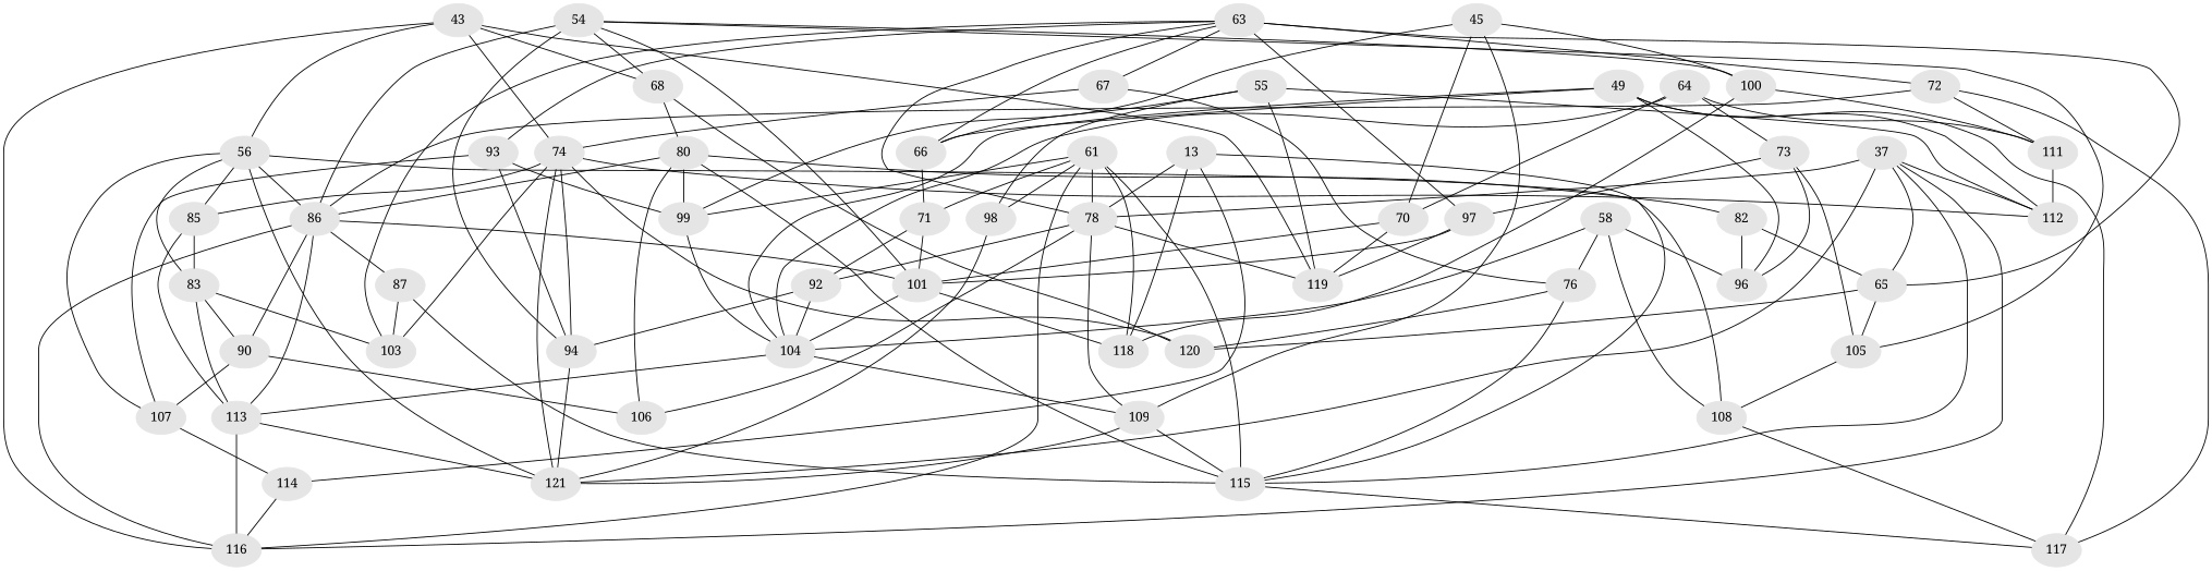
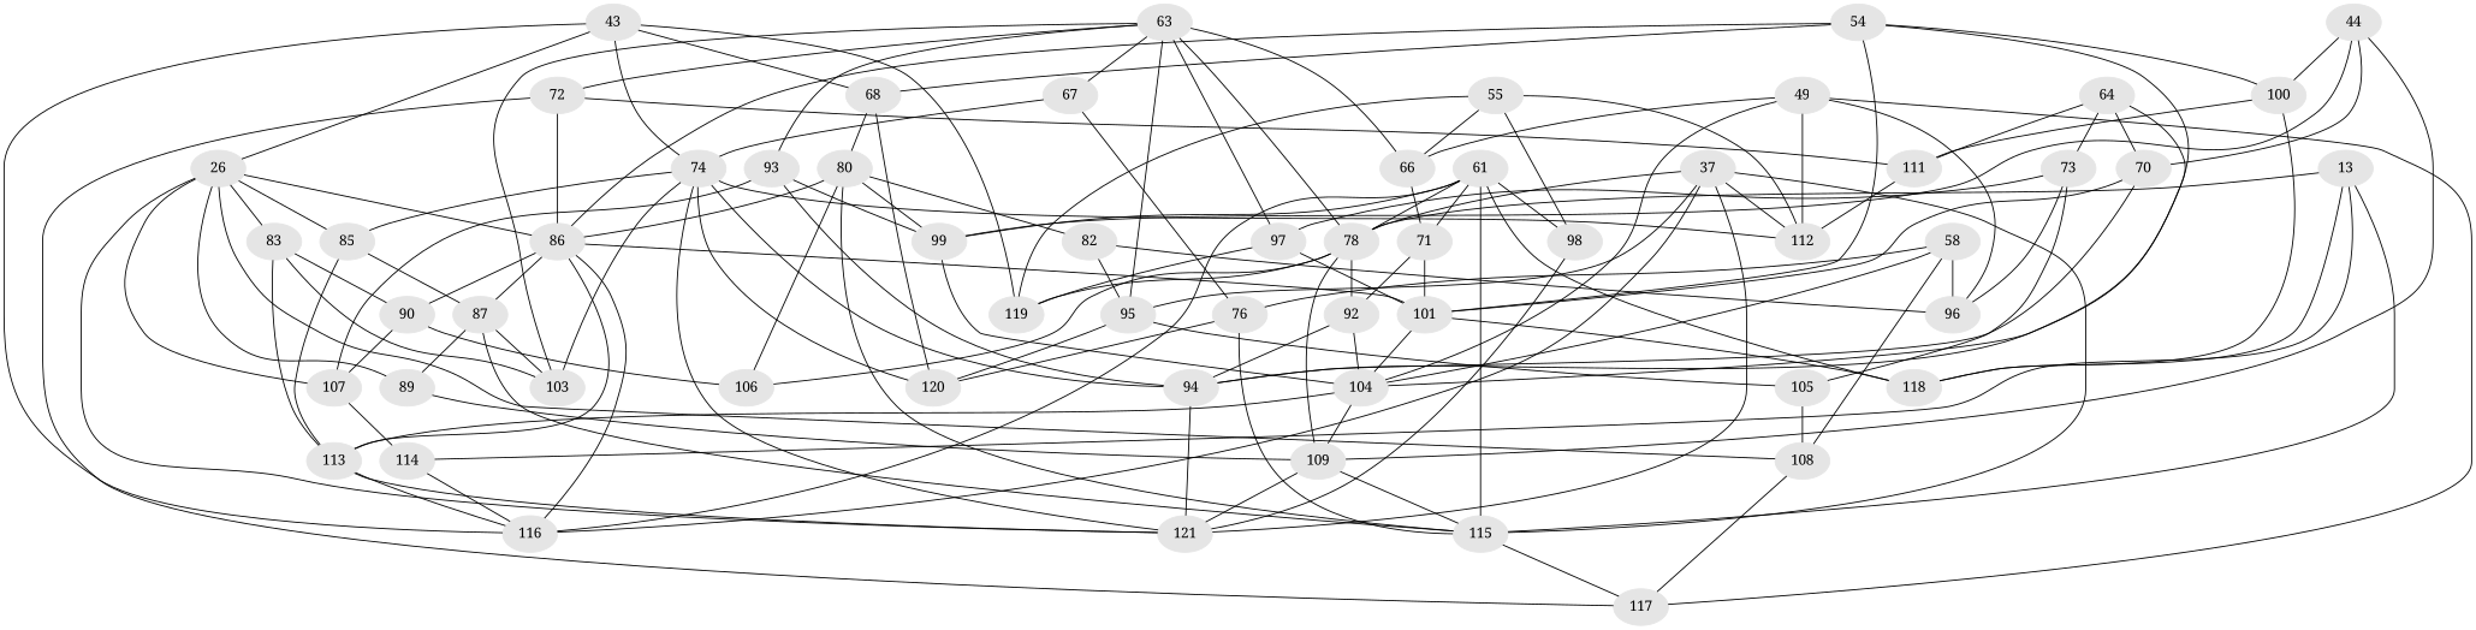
  graph {
    fontname="Noto Serif"
    node [color=gray90 fontname="Noto Serif" style=filled]
    edge [fontname="Noto Serif"]
    37 [super="+21+23"]
    78 [super="+42"]
-   95 [super="+39" label=65]
+   95 [super="+39"]
    112 [super="+3"]
    115 [super="+81"]
    116 [super="+57"]
    121 [super="+79+91"]
    119
    109 [super="+7+10"]
    92
    106
    105
    120 [super="+46"]
    117
    43 [super="+40"]
-   56 [super="+16+48+22"]
+   56 [super="+16+48+22" label=26]
    68
    74 [super="+30+52"]
    86 [super="+84+32"]
    83
    85
+   89
    107
    108
    80 [super="+5+8"]
    94 [super="+75"]
    103
-   45
+   45 [label=44]
    70
    99 [super="+77"]
    100
    101 [super="+36"]
    104 [super="+27+61"]
    118 [super="+102"]
    111
    49 [super="+6"]
    66
    96 [super="+47"]
    71
    113 [super="+2+20"]
    72 [super="+13"]
    82
    n43 [label=13]
    114
    54 [super="+15+38"]
    90 [super="+88"]
    87 [super="+41"]
    55
    98
    58
    76
    63 [super="+35+59"]
    67 [super="+50"]
    93
    97 [super="+14"]
    64
    73
    n58 [label=61 super="+65+60"]
    37 -- 78
    37 -- 95
    37 -- 112
    37 -- 115 [weight=2]
    37 -- 116
    37 -- 121 [weight=2]
    78 -- 119
    78 -- 109 [weight=2]
    78 -- 92
    78 -- 106
    95 -- 105
    95 -- 120
    115 -- 117
    109 -- 115
    109 -- 121 [weight=2]
    92 -- 94
    92 -- 104
    105 -- 108
    43 -- 116
    43 -- 119
    43 -- 56
    43 -- 68
    43 -- 74 [weight=2]
    56 -- 121 [weight=2]
    56 -- 86
    56 -- 83
    56 -- 85
+   56 -- 89
    56 -- 107
    56 -- 108
    68 -- 120
    68 -- 80
    74 -- 112
    74 -- 121 [weight=2]
    74 -- 120
    74 -- 85
    74 -- 94
    74 -- 103
    86 -- 116 [weight=2]
    86 -- 101
    86 -- 113
    86 -- 90 [weight=2]
    86 -- 87
    83 -- 103
    83 -- 113
    83 -- 90
    85 -- 113
-   85 -- 83
+   85 -- 87
+   89 -- 109
    107 -- 114
    108 -- 117
    80 -- 115
    80 -- 106
    80 -- 86
    80 -- 99 [weight=2]
    80 -- 82
    94 -- 121 [weight=2]
    45 -- 109
    45 -- 70
    45 -- 99
    45 -- 100
-   70 -- 119
+   70 -- 94
    70 -- 101
    99 -- 104
    100 -- 118
    100 -- 111
    101 -- 104
    101 -- 118 [weight=2]
    104 -- 109
    104 -- 113
    111 -- 112
    49 -- 112 [weight=2]
    49 -- 117
    49 -- 104
    49 -- 66
    49 -- 96
    66 -- 71
    71 -- 92
    71 -- 101
    113 -- 116 [weight=2]
    113 -- 121
    72 -- 117
    72 -- 86
    72 -- 111
    82 -- 95
    82 -- 96 [weight=2]
    n43 -- 78
    n43 -- 115
    n43 -- 118
    n43 -- 114
    114 -- 116
-   54 -- 105
    54 -- 68
    54 -- 86 [weight=2]
    54 -- 94 [weight=2]
    54 -- 100
    54 -- 101
    90 -- 106 [weight=2]
    90 -- 107
    87 -- 115 [weight=2]
+   87 -- 89
    87 -- 103
    55 -- 112
    55 -- 119
    55 -- 66
    55 -- 98
    98 -- 121
    58 -- 108
    58 -- 104
    58 -- 96
    58 -- 76
    76 -- 115
    76 -- 120
    63 -- 78
    63 -- 95
    63 -- 103
    63 -- 66
    63 -- 72
    63 -- 67
    63 -- 93
    63 -- 97 [weight=3]
    67 -- 74 [weight=2]
    67 -- 76
    93 -- 107
    93 -- 94
    93 -- 99
    97 -- 119
    97 -- 101
    64 -- 70
    64 -- 104
    64 -- 111
    64 -- 73
    73 -- 105
    73 -- 96
    73 -- 97
    n58 -- 78 [weight=2]
    n58 -- 115 [weight=3]
    n58 -- 116
    n58 -- 99 [weight=2]
    n58 -- 118 [weight=2]
    n58 -- 71
    n58 -- 98
  }
